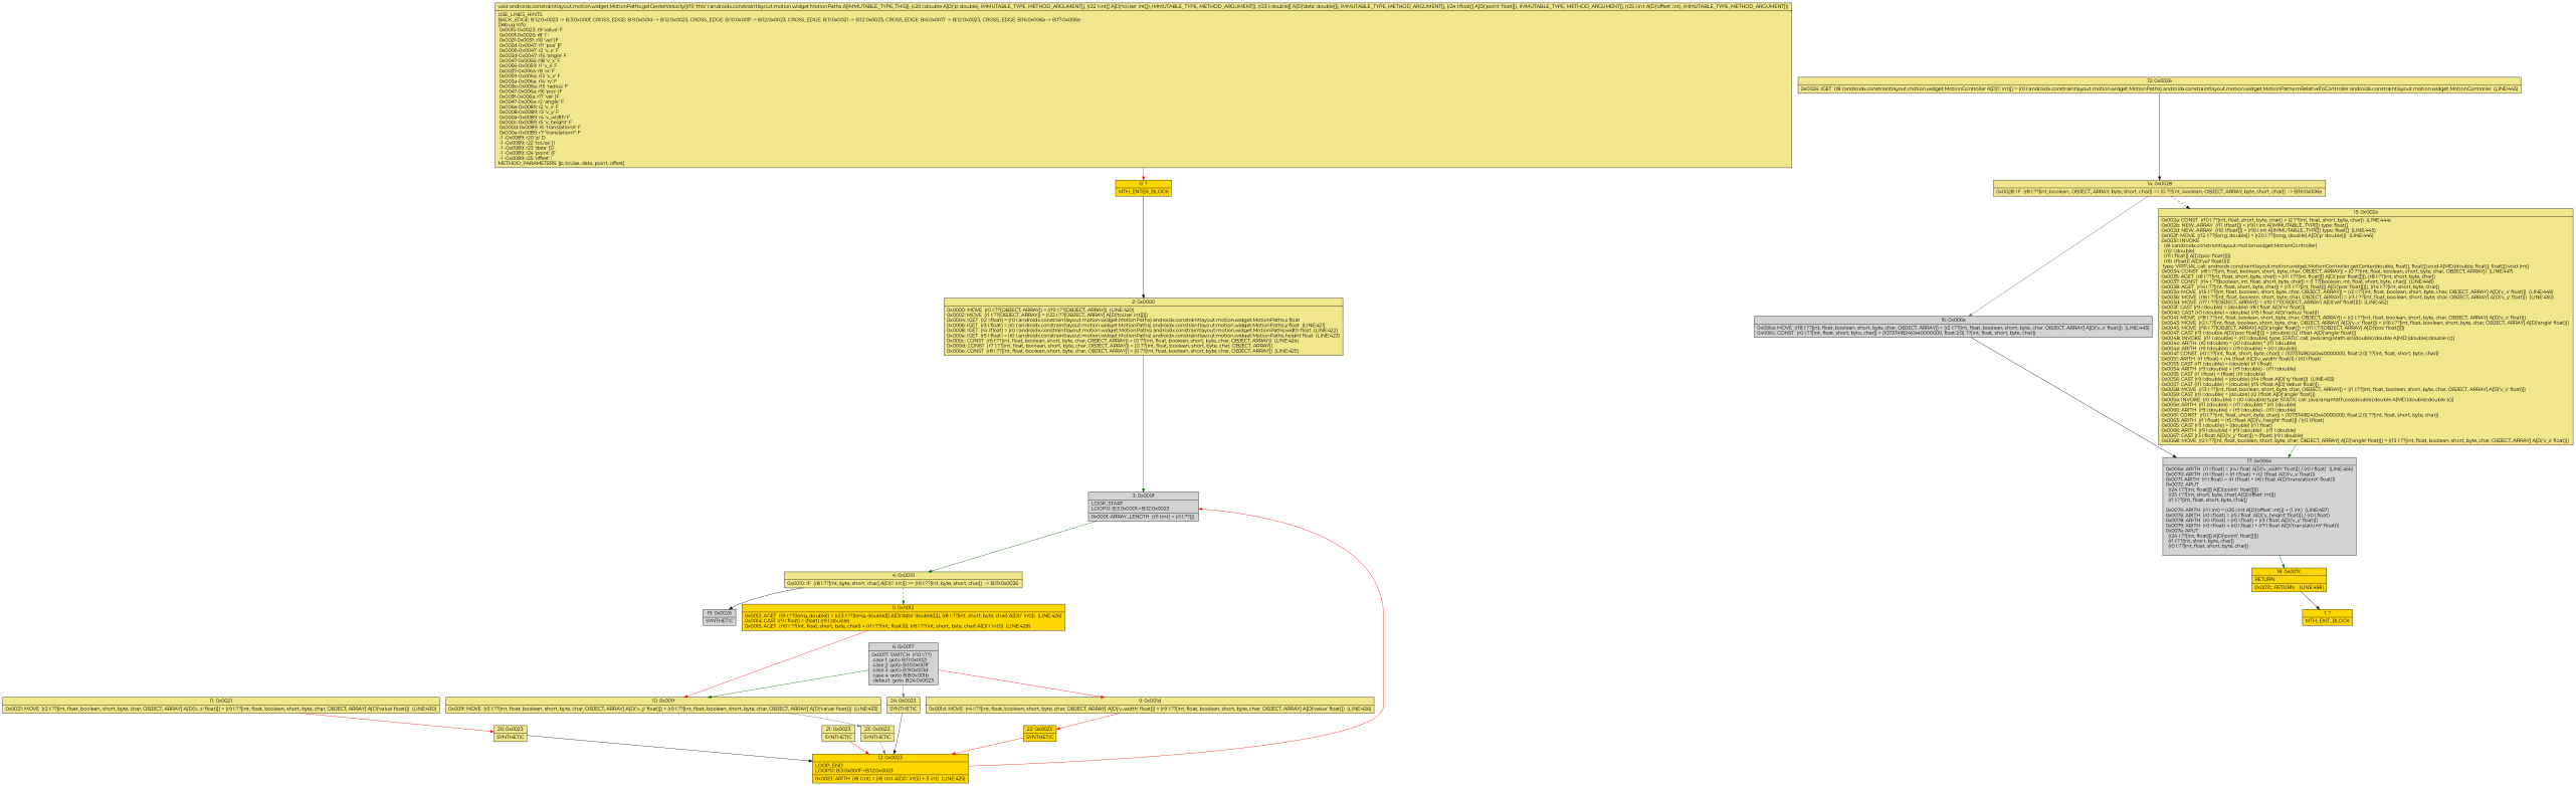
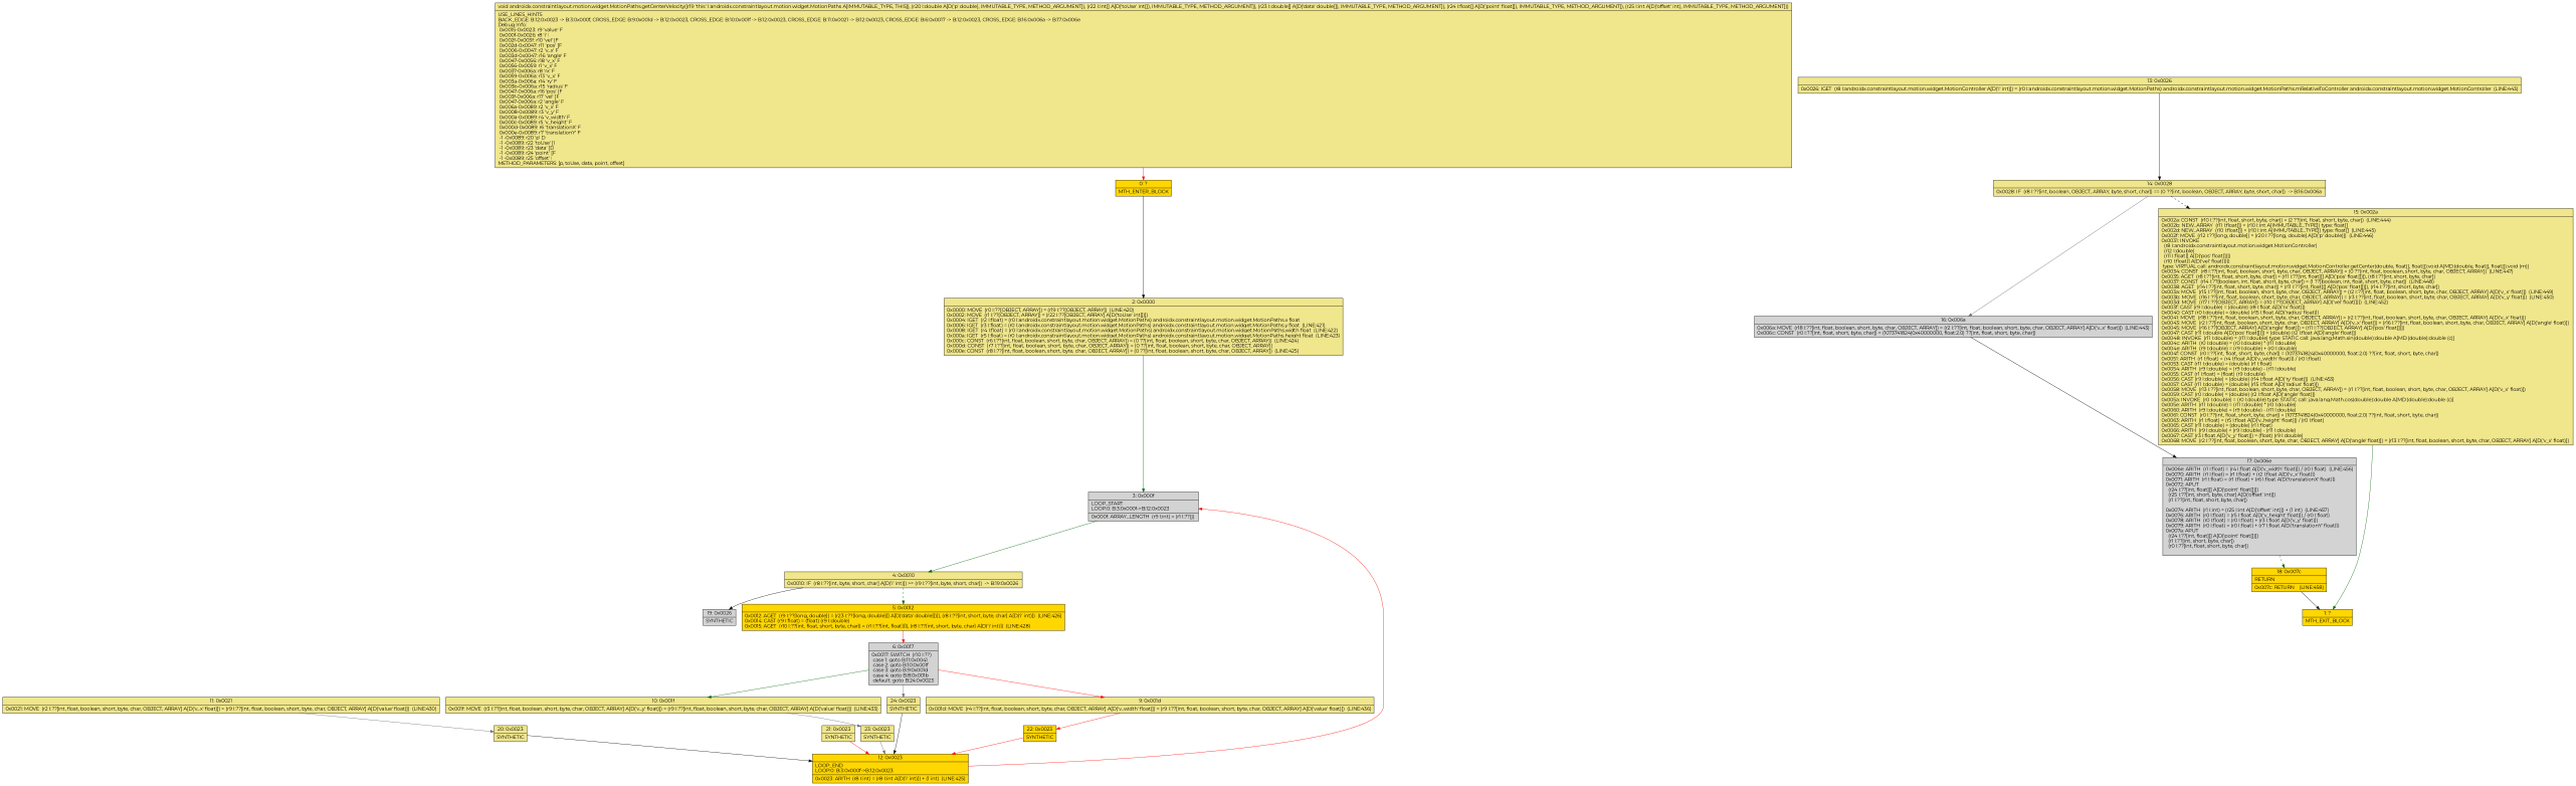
  digraph {
    fontname=Montserrat
    node [fillcolor=khaki fontname=Montserrat shape=record style=filled]
    edge [color=black fontname=Montserrat]
    n1 [fillcolor=gold label="{0\:\ ?|MTH_ENTER_BLOCK\l}"]
    n2 [label="{2\:\ 0x0000|0x0000: MOVE  (r0 I:??[OBJECT, ARRAY]) = (r19 I:??[OBJECT, ARRAY])  (LINE:420)\l0x0002: MOVE  (r1 I:??[OBJECT, ARRAY]) = (r22 I:??[OBJECT, ARRAY] A[D('toUse' int[])]) \l0x0004: IGET  (r2 I:float) = (r0 I:androidx.constraintlayout.motion.widget.MotionPaths) androidx.constraintlayout.motion.widget.MotionPaths.x float \l0x0006: IGET  (r3 I:float) = (r0 I:androidx.constraintlayout.motion.widget.MotionPaths) androidx.constraintlayout.motion.widget.MotionPaths.y float  (LINE:421)\l0x0008: IGET  (r4 I:float) = (r0 I:androidx.constraintlayout.motion.widget.MotionPaths) androidx.constraintlayout.motion.widget.MotionPaths.width float  (LINE:422)\l0x000a: IGET  (r5 I:float) = (r0 I:androidx.constraintlayout.motion.widget.MotionPaths) androidx.constraintlayout.motion.widget.MotionPaths.height float  (LINE:423)\l0x000c: CONST  (r6 I:??[int, float, boolean, short, byte, char, OBJECT, ARRAY]) = (0 ??[int, float, boolean, short, byte, char, OBJECT, ARRAY])  (LINE:424)\l0x000d: CONST  (r7 I:??[int, float, boolean, short, byte, char, OBJECT, ARRAY]) = (0 ??[int, float, boolean, short, byte, char, OBJECT, ARRAY]) \l0x000e: CONST  (r8 I:??[int, float, boolean, short, byte, char, OBJECT, ARRAY]) = (0 ??[int, float, boolean, short, byte, char, OBJECT, ARRAY])  (LINE:425)\l}"]
    n3 [fillcolor=lightgrey label="{3\:\ 0x000f|LOOP_START\lLOOP:0: B:3:0x000f\-\>B:12:0x0023\l|0x000f: ARRAY_LENGTH  (r9 I:int) = (r1 I:??[]) \l}"]
    n4 [label="{4\:\ 0x0010|0x0010: IF  (r8 I:??[int, byte, short, char] A[D('i' int)]) \>= (r9 I:??[int, byte, short, char])  \-\> B:19:0x0026 \l}"]
    n5 [fillcolor=gold label="{5\:\ 0x0012|0x0012: AGET  (r9 I:??[long, double]) = (r23 I:??[long, double][] A[D('data' double[])]), (r8 I:??[int, short, byte, char] A[D('i' int)])  (LINE:426)\l0x0014: CAST (r9 I:float) = (float) (r9 I:double) \l0x0015: AGET  (r10 I:??[int, float, short, byte, char]) = (r1 I:??[int, float][]), (r8 I:??[int, short, byte, char] A[D('i' int)])  (LINE:428)\l}"]
    n6 [fillcolor=lightgrey label="{19\:\ 0x0026|SYNTHETIC\l}"]
-   n7 [fillcolor=lightgrey label="{6\:\ 0x0017|0x0017: SWITCH  (r10 I:??)\l case 1: goto B:11:0x0021\l case 2: goto B:10:0x001f\l case 3: goto B:9:0x001d\l case 4: goto B:8:0x001b\l default: goto B:24:0x0023 \l}"]
+   n7 [fillcolor=lightgrey label="{6\:\ 0x0017|0x0017: SWITCH  (r10 I:??)\l case 1: goto B:11:0x0041\l case 2: goto B:10:0x001f\l case 3: goto B:9:0x001d\l case 4: goto B:8:0x001b\l default: goto B:24:0x0023 \l}"]
    n8 [label="{9\:\ 0x001d|0x001d: MOVE  (r4 I:??[int, float, boolean, short, byte, char, OBJECT, ARRAY] A[D('v_width' float)]) = (r9 I:??[int, float, boolean, short, byte, char, OBJECT, ARRAY] A[D('value' float)])  (LINE:436)\l}"]
    n9 [label="{10\:\ 0x001f|0x001f: MOVE  (r3 I:??[int, float, boolean, short, byte, char, OBJECT, ARRAY] A[D('v_y' float)]) = (r9 I:??[int, float, boolean, short, byte, char, OBJECT, ARRAY] A[D('value' float)])  (LINE:433)\l}"]
    n10 [label="{24\:\ 0x0023|SYNTHETIC\l}"]
    n11 [fillcolor=gold label="{22\:\ 0x0023|SYNTHETIC\l}"]
    n12 [label="{23\:\ 0x0023|SYNTHETIC\l}"]
    n13 [label="{11\:\ 0x0021|0x0021: MOVE  (r2 I:??[int, float, boolean, short, byte, char, OBJECT, ARRAY] A[D('v_x' float)]) = (r9 I:??[int, float, boolean, short, byte, char, OBJECT, ARRAY] A[D('value' float)])  (LINE:430)\l}"]
    n14 [label="{20\:\ 0x0023|SYNTHETIC\l}"]
    n15 [fillcolor=gold label="{12\:\ 0x0023|LOOP_END\lLOOP:0: B:3:0x000f\-\>B:12:0x0023\l|0x0023: ARITH  (r8 I:int) = (r8 I:int A[D('i' int)]) + (1 int)  (LINE:425)\l}"]
    n16 [label="{21\:\ 0x0023|SYNTHETIC\l}"]
    n17 [label="{13\:\ 0x0026|0x0026: IGET  (r8 I:androidx.constraintlayout.motion.widget.MotionController A[D('i' int)]) = (r0 I:androidx.constraintlayout.motion.widget.MotionPaths) androidx.constraintlayout.motion.widget.MotionPaths.mRelativeToController androidx.constraintlayout.motion.widget.MotionController  (LINE:443)\l}"]
    n18 [label="{14\:\ 0x0028|0x0028: IF  (r8 I:??[int, boolean, OBJECT, ARRAY, byte, short, char]) == (0 ??[int, boolean, OBJECT, ARRAY, byte, short, char])  \-\> B:16:0x006a \l}"]
    n19 [label="{15\:\ 0x002a|0x002a: CONST  (r10 I:??[int, float, short, byte, char]) = (2 ??[int, float, short, byte, char])  (LINE:444)\l0x002b: NEW_ARRAY  (r11 I:float[]) = (r10 I:int A[IMMUTABLE_TYPE]) type: float[] \l0x002d: NEW_ARRAY  (r10 I:float[]) = (r10 I:int A[IMMUTABLE_TYPE]) type: float[]  (LINE:445)\l0x002f: MOVE  (r12 I:??[long, double]) = (r20 I:??[long, double] A[D('p' double)])  (LINE:446)\l0x0031: INVOKE  \l  (r8 I:androidx.constraintlayout.motion.widget.MotionController)\l  (r12 I:double)\l  (r11 I:float[] A[D('pos' float[])])\l  (r10 I:float[] A[D('vel' float[])])\l type: VIRTUAL call: androidx.constraintlayout.motion.widget.MotionController.getCenter(double, float[], float[]):void A[MD:(double, float[], float[]):void (m)]\l0x0034: CONST  (r8 I:??[int, float, boolean, short, byte, char, OBJECT, ARRAY]) = (0 ??[int, float, boolean, short, byte, char, OBJECT, ARRAY])  (LINE:447)\l0x0035: AGET  (r8 I:??[int, float, short, byte, char]) = (r11 I:??[int, float][] A[D('pos' float[])]), (r8 I:??[int, short, byte, char]) \l0x0037: CONST  (r14 I:??[boolean, int, float, short, byte, char]) = (1 ??[boolean, int, float, short, byte, char])  (LINE:448)\l0x0038: AGET  (r14 I:??[int, float, short, byte, char]) = (r11 I:??[int, float][] A[D('pos' float[])]), (r14 I:??[int, short, byte, char]) \l0x003a: MOVE  (r15 I:??[int, float, boolean, short, byte, char, OBJECT, ARRAY]) = (r2 I:??[int, float, boolean, short, byte, char, OBJECT, ARRAY] A[D('v_x' float)])  (LINE:449)\l0x003b: MOVE  (r16 I:??[int, float, boolean, short, byte, char, OBJECT, ARRAY]) = (r3 I:??[int, float, boolean, short, byte, char, OBJECT, ARRAY] A[D('v_y' float)])  (LINE:450)\l0x003d: MOVE  (r17 I:??[OBJECT, ARRAY]) = (r10 I:??[OBJECT, ARRAY] A[D('vel' float[])])  (LINE:452)\l0x003f: CAST (r9 I:double) = (double) (r8 I:float A[D('rx' float)]) \l0x0040: CAST (r0 I:double) = (double) (r15 I:float A[D('radius' float)]) \l0x0041: MOVE  (r18 I:??[int, float, boolean, short, byte, char, OBJECT, ARRAY]) = (r2 I:??[int, float, boolean, short, byte, char, OBJECT, ARRAY] A[D('v_x' float)]) \l0x0043: MOVE  (r2 I:??[int, float, boolean, short, byte, char, OBJECT, ARRAY] A[D('v_x' float)]) = (r16 I:??[int, float, boolean, short, byte, char, OBJECT, ARRAY] A[D('angle' float)]) \l0x0045: MOVE  (r16 I:??[OBJECT, ARRAY] A[D('angle' float)]) = (r11 I:??[OBJECT, ARRAY] A[D('pos' float[])]) \l0x0047: CAST (r11 I:double A[D('pos' float[])]) = (double) (r2 I:float A[D('angle' float)]) \l0x0048: INVOKE  (r11 I:double) = (r11 I:double) type: STATIC call: java.lang.Math.sin(double):double A[MD:(double):double (c)]\l0x004c: ARITH  (r0 I:double) = (r0 I:double) * (r11 I:double) \l0x004e: ARITH  (r9 I:double) = (r9 I:double) + (r0 I:double) \l0x004f: CONST  (r0 I:??[int, float, short, byte, char]) = (1073741824(0x40000000, float:2.0) ??[int, float, short, byte, char]) \l0x0051: ARITH  (r1 I:float) = (r4 I:float A[D('v_width' float)]) \/ (r0 I:float) \l0x0053: CAST (r11 I:double) = (double) (r1 I:float) \l0x0054: ARITH  (r9 I:double) = (r9 I:double) \- (r11 I:double) \l0x0055: CAST (r1 I:float) = (float) (r9 I:double) \l0x0056: CAST (r9 I:double) = (double) (r14 I:float A[D('ry' float)])  (LINE:453)\l0x0057: CAST (r11 I:double) = (double) (r15 I:float A[D('radius' float)]) \l0x0058: MOVE  (r13 I:??[int, float, boolean, short, byte, char, OBJECT, ARRAY]) = (r1 I:??[int, float, boolean, short, byte, char, OBJECT, ARRAY] A[D('v_x' float)]) \l0x0059: CAST (r0 I:double) = (double) (r2 I:float A[D('angle' float)]) \l0x005a: INVOKE  (r0 I:double) = (r0 I:double) type: STATIC call: java.lang.Math.cos(double):double A[MD:(double):double (c)]\l0x005e: ARITH  (r11 I:double) = (r11 I:double) * (r0 I:double) \l0x0060: ARITH  (r9 I:double) = (r9 I:double) \- (r11 I:double) \l0x0061: CONST  (r0 I:??[int, float, short, byte, char]) = (1073741824(0x40000000, float:2.0) ??[int, float, short, byte, char]) \l0x0063: ARITH  (r1 I:float) = (r5 I:float A[D('v_height' float)]) \/ (r0 I:float) \l0x0065: CAST (r11 I:double) = (double) (r1 I:float) \l0x0066: ARITH  (r9 I:double) = (r9 I:double) \- (r11 I:double) \l0x0067: CAST (r3 I:float A[D('v_y' float)]) = (float) (r9 I:double) \l0x0068: MOVE  (r2 I:??[int, float, boolean, short, byte, char, OBJECT, ARRAY] A[D('angle' float)]) = (r13 I:??[int, float, boolean, short, byte, char, OBJECT, ARRAY] A[D('v_x' float)]) \l}"]
    n20 [fillcolor=lightgrey label="{16\:\ 0x006a|0x006a: MOVE  (r18 I:??[int, float, boolean, short, byte, char, OBJECT, ARRAY]) = (r2 I:??[int, float, boolean, short, byte, char, OBJECT, ARRAY] A[D('v_x' float)])  (LINE:443)\l0x006c: CONST  (r0 I:??[int, float, short, byte, char]) = (1073741824(0x40000000, float:2.0) ??[int, float, short, byte, char]) \l}"]
    n21 [fillcolor=lightgrey label="{17\:\ 0x006e|0x006e: ARITH  (r1 I:float) = (r4 I:float A[D('v_width' float)]) \/ (r0 I:float)  (LINE:456)\l0x0070: ARITH  (r1 I:float) = (r1 I:float) + (r2 I:float A[D('v_x' float)]) \l0x0071: ARITH  (r1 I:float) = (r1 I:float) + (r6 I:float A[D('translationX' float)]) \l0x0072: APUT  \l  (r24 I:??[int, float][] A[D('point' float[])])\l  (r25 I:??[int, short, byte, char] A[D('offset' int)])\l  (r1 I:??[int, float, short, byte, char])\l \l0x0074: ARITH  (r1 I:int) = (r25 I:int A[D('offset' int)]) + (1 int)  (LINE:457)\l0x0076: ARITH  (r0 I:float) = (r5 I:float A[D('v_height' float)]) \/ (r0 I:float) \l0x0078: ARITH  (r0 I:float) = (r0 I:float) + (r3 I:float A[D('v_y' float)]) \l0x0079: ARITH  (r0 I:float) = (r0 I:float) + (r7 I:float A[D('translationY' float)]) \l0x007a: APUT  \l  (r24 I:??[int, float][] A[D('point' float[])])\l  (r1 I:??[int, short, byte, char])\l  (r0 I:??[int, float, short, byte, char])\l \l}"]
    n22 [fillcolor=gold label="{18\:\ 0x007c|RETURN\l|0x007c: RETURN    (LINE:458)\l}"]
    n23 [fillcolor=gold label="{1\:\ ?|MTH_EXIT_BLOCK\l}"]
    n24 [label="{void androidx.constraintlayout.motion.widget.MotionPaths.getCenterVelocity((r19 'this' I:androidx.constraintlayout.motion.widget.MotionPaths A[IMMUTABLE_TYPE, THIS]), (r20 I:double A[D('p' double), IMMUTABLE_TYPE, METHOD_ARGUMENT]), (r22 I:int[] A[D('toUse' int[]), IMMUTABLE_TYPE, METHOD_ARGUMENT]), (r23 I:double[] A[D('data' double[]), IMMUTABLE_TYPE, METHOD_ARGUMENT]), (r24 I:float[] A[D('point' float[]), IMMUTABLE_TYPE, METHOD_ARGUMENT]), (r25 I:int A[D('offset' int), IMMUTABLE_TYPE, METHOD_ARGUMENT]))  | USE_LINES_HINTS\lBACK_EDGE: B:12:0x0023 \-\> B:3:0x000f, CROSS_EDGE: B:9:0x001d \-\> B:12:0x0023, CROSS_EDGE: B:10:0x001f \-\> B:12:0x0023, CROSS_EDGE: B:11:0x0021 \-\> B:12:0x0023, CROSS_EDGE: B:6:0x0017 \-\> B:12:0x0023, CROSS_EDGE: B:16:0x006a \-\> B:17:0x006e\lDebug Info:\l  0x0015\-0x0023: r9 'value' F\l  0x000f\-0x0026: r8 'i' I\l  0x002f\-0x003f: r10 'vel' [F\l  0x002d\-0x0047: r11 'pos' [F\l  0x0006\-0x0047: r2 'v_x' F\l  0x003d\-0x0047: r16 'angle' F\l  0x0047\-0x0056: r18 'v_x' F\l  0x0056\-0x0059: r1 'v_x' F\l  0x0037\-0x006a: r8 'rx' F\l  0x0059\-0x006a: r13 'v_x' F\l  0x003a\-0x006a: r14 'ry' F\l  0x003b\-0x006a: r15 'radius' F\l  0x0047\-0x006a: r16 'pos' [F\l  0x003f\-0x006a: r17 'vel' [F\l  0x0047\-0x006a: r2 'angle' F\l  0x006a\-0x0089: r2 'v_x' F\l  0x0008\-0x0089: r3 'v_y' F\l  0x000a\-0x0089: r4 'v_width' F\l  0x000c\-0x0089: r5 'v_height' F\l  0x000d\-0x0089: r6 'translationX' F\l  0x000e\-0x0089: r7 'translationY' F\l  \-1 \-0x0089: r20 'p' D\l  \-1 \-0x0089: r22 'toUse' [I\l  \-1 \-0x0089: r23 'data' [D\l  \-1 \-0x0089: r24 'point' [F\l  \-1 \-0x0089: r25 'offset' I\lMETHOD_PARAMETERS: [p, toUse, data, point, offset]\l}"]
    n1 -> n2
    n2 -> n3 [color=darkgreen]
    n3 -> n4 [color=darkgreen]
    n4 -> n5 [color=darkgreen style=dashed]
    n4 -> n6
-   n5 -> n9 [color=red]
+   n5 -> n7 [color=red]
    n7 -> n8 [color=red]
    n7 -> n9 [color=darkgreen]
    n7 -> n10 [color=gray40]
    n8 -> n11 [color=red]
    n9 -> n12 [color=gray40]
    n10 -> n15
    n11 -> n15 [color=red]
    n12 -> n15 [color=gray40]
-   n13 -> n14 [color=red]
+   n13 -> n14 [color=gray40]
    n14 -> n15
    n15 -> n3 [color=red]
    n16 -> n15 [color=red]
    n17 -> n18
    n18 -> n19 [style=dashed]
    n18 -> n20 [color=gray40]
-   n19 -> n21 [color=darkgreen]
+   n19 -> n23 [color=darkgreen]
    n20 -> n21
-   n21 -> n22 [color=darkgreen]
+   n21 -> n22 [color=darkgreen style=dashed]
    n22 -> n23
    n24 -> n1 [color=red]
  }
